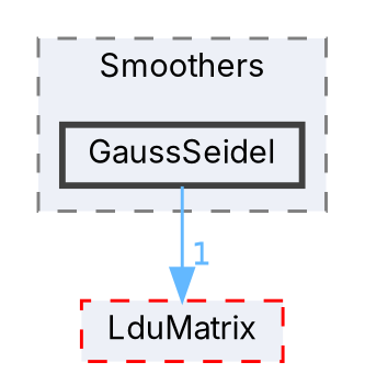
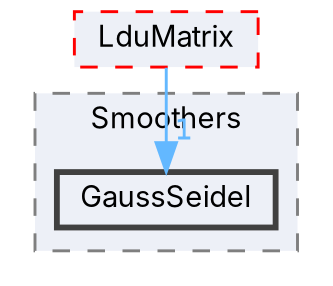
  digraph {
    compound=true
    fontname=Inter
    node [fillcolor="#edf0f7" fontname=Inter fontsize=10 shape=box]
    n1 [color=grey25 height=0.2 label=GaussSeidel style="filled,bold" width=0.4]
    n2 [color=red height=0.2 label=LduMatrix style="filled,dashed" width=0.4]
    subgraph cluster_1 {
      bgcolor="#edf0f7"
      fontsize=10
      label=Smoothers
      pencolor=grey50
      style="filled,dashed"
      n1
    }
-   n1 -> n2 [color=steelblue1 fontcolor=steelblue1 fontname=Inter fontsize=10 headlabel=1 labeldistance=1.5 labelfontname=Helvetica labelfontsize=10]
+   n2 -> n1 [color=steelblue1 fontcolor=steelblue1 fontname=Inter fontsize=10 headlabel=1 labeldistance=1.5 labelfontname=Helvetica labelfontsize=10]
  }
